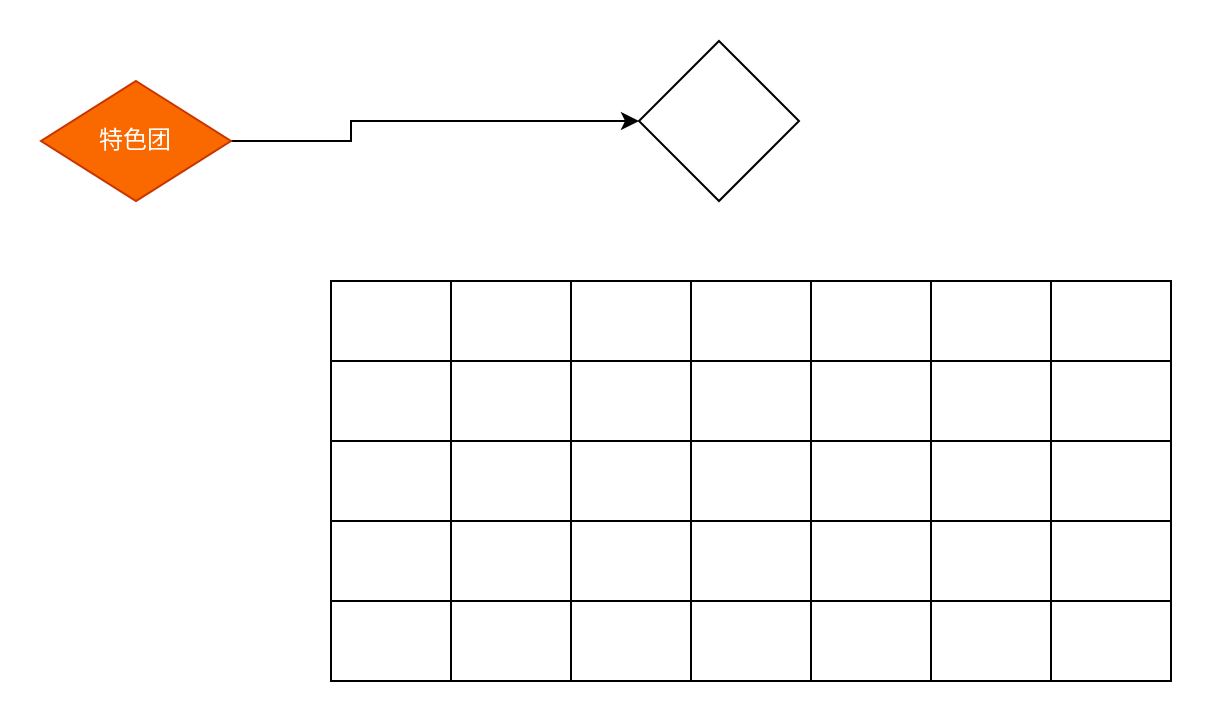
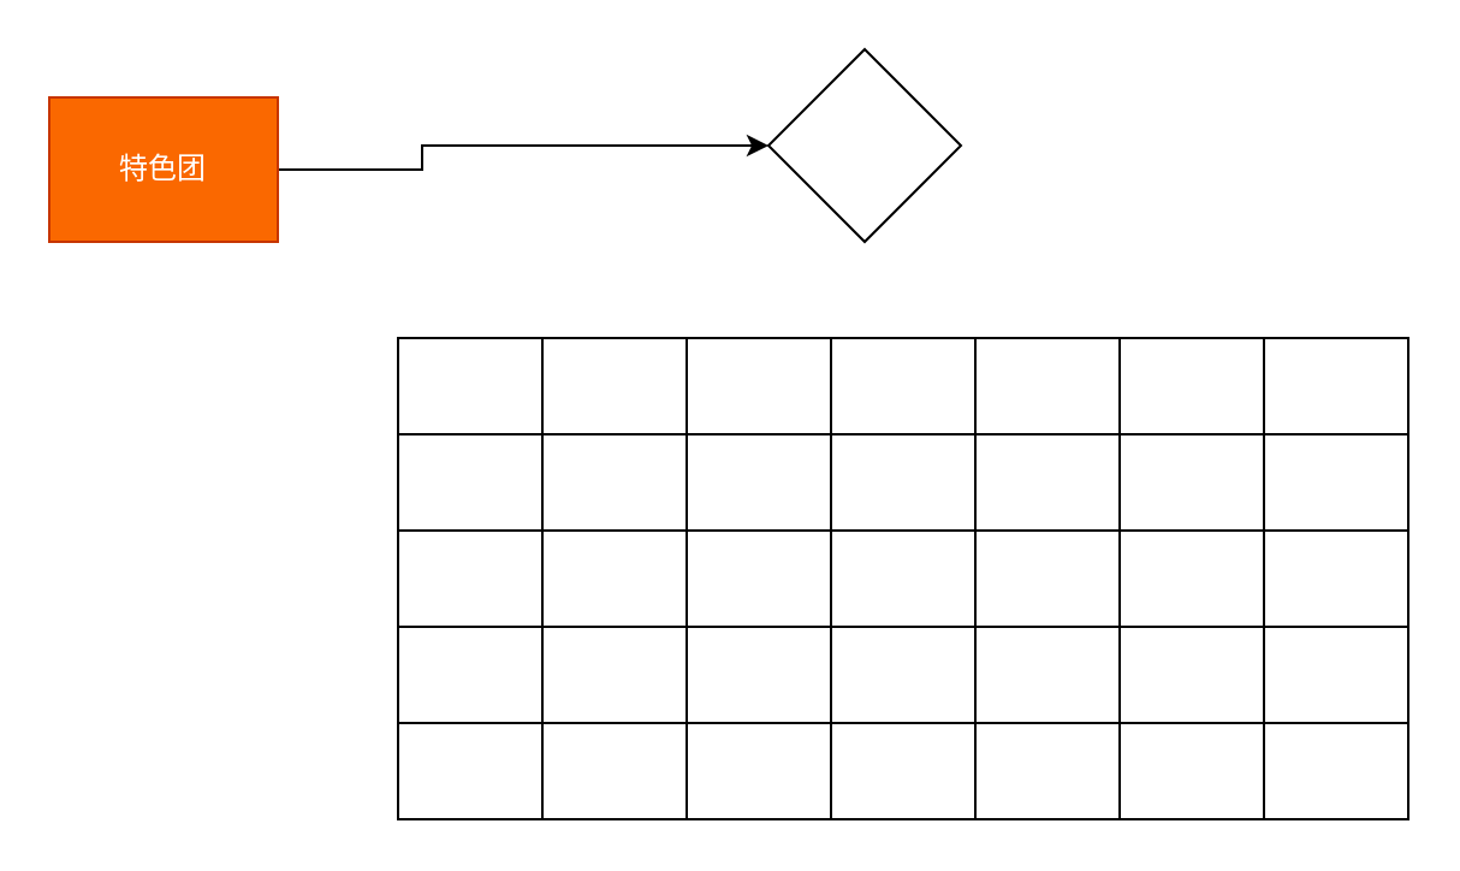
  <mxCell id="0" />
  <mxCell id="1" parent="0" />
  <mxCell id="2" value="" style="edgeStyle=orthogonalEdgeStyle;rounded=0;orthogonalLoop=1;jettySize=auto;html=1;" edge="1" parent="1" source="3" target="4"><mxGeometry relative="1" as="geometry"><Array as="points"><mxPoint x="175" y="70" /><mxPoint x="175" y="60" /></Array></mxGeometry></mxCell>
- <mxCell id="3" value="特色团" style="rhombus;whiteSpace=wrap;html=1;fillColor=#fa6800;strokeColor=#C73500;fontColor=#ffffff;" vertex="1" parent="1"><mxGeometry x="20" y="40" width="95" height="60" as="geometry" /></mxCell>
+ <mxCell id="3" value="特色团" style="rounded=0;whiteSpace=wrap;html=1;fillColor=#fa6800;strokeColor=#C73500;fontColor=#ffffff;" vertex="1" parent="1"><mxGeometry x="20" y="40" width="95" height="60" as="geometry" /></mxCell>
  <mxCell id="4" value="" style="rhombus;whiteSpace=wrap;html=1;" vertex="1" parent="1"><mxGeometry x="319" y="20" width="80" height="80" as="geometry" /></mxCell>
  <mxCell id="5" value="" style="shape=table;html=1;whiteSpace=wrap;startSize=0;container=1;collapsible=0;childLayout=tableLayout;" vertex="1" parent="1"><mxGeometry x="165" y="140" width="420" height="200" as="geometry" /></mxCell>
  <mxCell id="6" value="" style="shape=partialRectangle;html=1;whiteSpace=wrap;collapsible=0;dropTarget=0;pointerEvents=0;fillColor=none;top=0;left=0;bottom=0;right=0;points=[[0,0.5],[1,0.5]];portConstraint=eastwest;" vertex="1" parent="5"><mxGeometry width="420" height="40" as="geometry" /></mxCell>
  <mxCell id="7" value="" style="shape=partialRectangle;html=1;whiteSpace=wrap;connectable=0;overflow=hidden;fillColor=none;top=0;left=0;bottom=0;right=0;" vertex="1" parent="6"><mxGeometry width="60" height="40" as="geometry" /></mxCell>
  <mxCell id="8" value="" style="shape=partialRectangle;html=1;whiteSpace=wrap;connectable=0;overflow=hidden;fillColor=none;top=0;left=0;bottom=0;right=0;" vertex="1" parent="6"><mxGeometry x="60" width="60" height="40" as="geometry" /></mxCell>
  <mxCell id="9" value="" style="shape=partialRectangle;html=1;whiteSpace=wrap;connectable=0;overflow=hidden;fillColor=none;top=0;left=0;bottom=0;right=0;" vertex="1" parent="6"><mxGeometry x="120" width="60" height="40" as="geometry" /></mxCell>
  <mxCell id="10" value="" style="shape=partialRectangle;html=1;whiteSpace=wrap;connectable=0;overflow=hidden;fillColor=none;top=0;left=0;bottom=0;right=0;" vertex="1" parent="6"><mxGeometry x="180" width="60" height="40" as="geometry" /></mxCell>
  <mxCell id="11" value="" style="shape=partialRectangle;html=1;whiteSpace=wrap;connectable=0;overflow=hidden;fillColor=none;top=0;left=0;bottom=0;right=0;" vertex="1" parent="6"><mxGeometry x="240" width="60" height="40" as="geometry" /></mxCell>
  <mxCell id="12" value="" style="shape=partialRectangle;html=1;whiteSpace=wrap;connectable=0;overflow=hidden;fillColor=none;top=0;left=0;bottom=0;right=0;" vertex="1" parent="6"><mxGeometry x="300" width="60" height="40" as="geometry" /></mxCell>
  <mxCell id="13" value="" style="shape=partialRectangle;html=1;whiteSpace=wrap;connectable=0;overflow=hidden;fillColor=none;top=0;left=0;bottom=0;right=0;" vertex="1" parent="6"><mxGeometry x="360" width="60" height="40" as="geometry" /></mxCell>
  <mxCell id="14" value="" style="shape=partialRectangle;html=1;whiteSpace=wrap;collapsible=0;dropTarget=0;pointerEvents=0;fillColor=none;top=0;left=0;bottom=0;right=0;points=[[0,0.5],[1,0.5]];portConstraint=eastwest;" vertex="1" parent="5"><mxGeometry y="40" width="420" height="40" as="geometry" /></mxCell>
  <mxCell id="15" value="" style="shape=partialRectangle;html=1;whiteSpace=wrap;connectable=0;overflow=hidden;fillColor=none;top=0;left=0;bottom=0;right=0;" vertex="1" parent="14"><mxGeometry width="60" height="40" as="geometry" /></mxCell>
  <mxCell id="16" value="" style="shape=partialRectangle;html=1;whiteSpace=wrap;connectable=0;overflow=hidden;fillColor=none;top=0;left=0;bottom=0;right=0;" vertex="1" parent="14"><mxGeometry x="60" width="60" height="40" as="geometry" /></mxCell>
  <mxCell id="17" value="" style="shape=partialRectangle;html=1;whiteSpace=wrap;connectable=0;overflow=hidden;fillColor=none;top=0;left=0;bottom=0;right=0;" vertex="1" parent="14"><mxGeometry x="120" width="60" height="40" as="geometry" /></mxCell>
  <mxCell id="18" value="" style="shape=partialRectangle;html=1;whiteSpace=wrap;connectable=0;overflow=hidden;fillColor=none;top=0;left=0;bottom=0;right=0;" vertex="1" parent="14"><mxGeometry x="180" width="60" height="40" as="geometry" /></mxCell>
  <mxCell id="19" value="" style="shape=partialRectangle;html=1;whiteSpace=wrap;connectable=0;overflow=hidden;fillColor=none;top=0;left=0;bottom=0;right=0;" vertex="1" parent="14"><mxGeometry x="240" width="60" height="40" as="geometry" /></mxCell>
  <mxCell id="20" value="" style="shape=partialRectangle;html=1;whiteSpace=wrap;connectable=0;overflow=hidden;fillColor=none;top=0;left=0;bottom=0;right=0;" vertex="1" parent="14"><mxGeometry x="300" width="60" height="40" as="geometry" /></mxCell>
  <mxCell id="21" value="" style="shape=partialRectangle;html=1;whiteSpace=wrap;connectable=0;overflow=hidden;fillColor=none;top=0;left=0;bottom=0;right=0;" vertex="1" parent="14"><mxGeometry x="360" width="60" height="40" as="geometry" /></mxCell>
  <mxCell id="22" value="" style="shape=partialRectangle;html=1;whiteSpace=wrap;collapsible=0;dropTarget=0;pointerEvents=0;fillColor=none;top=0;left=0;bottom=0;right=0;points=[[0,0.5],[1,0.5]];portConstraint=eastwest;" vertex="1" parent="5"><mxGeometry y="80" width="420" height="40" as="geometry" /></mxCell>
  <mxCell id="23" value="" style="shape=partialRectangle;html=1;whiteSpace=wrap;connectable=0;overflow=hidden;fillColor=none;top=0;left=0;bottom=0;right=0;" vertex="1" parent="22"><mxGeometry width="60" height="40" as="geometry" /></mxCell>
  <mxCell id="24" value="" style="shape=partialRectangle;html=1;whiteSpace=wrap;connectable=0;overflow=hidden;fillColor=none;top=0;left=0;bottom=0;right=0;" vertex="1" parent="22"><mxGeometry x="60" width="60" height="40" as="geometry" /></mxCell>
  <mxCell id="25" value="" style="shape=partialRectangle;html=1;whiteSpace=wrap;connectable=0;overflow=hidden;fillColor=none;top=0;left=0;bottom=0;right=0;" vertex="1" parent="22"><mxGeometry x="120" width="60" height="40" as="geometry" /></mxCell>
  <mxCell id="26" value="" style="shape=partialRectangle;html=1;whiteSpace=wrap;connectable=0;overflow=hidden;fillColor=none;top=0;left=0;bottom=0;right=0;" vertex="1" parent="22"><mxGeometry x="180" width="60" height="40" as="geometry" /></mxCell>
  <mxCell id="27" value="" style="shape=partialRectangle;html=1;whiteSpace=wrap;connectable=0;overflow=hidden;fillColor=none;top=0;left=0;bottom=0;right=0;" vertex="1" parent="22"><mxGeometry x="240" width="60" height="40" as="geometry" /></mxCell>
  <mxCell id="28" value="" style="shape=partialRectangle;html=1;whiteSpace=wrap;connectable=0;overflow=hidden;fillColor=none;top=0;left=0;bottom=0;right=0;" vertex="1" parent="22"><mxGeometry x="300" width="60" height="40" as="geometry" /></mxCell>
  <mxCell id="29" value="" style="shape=partialRectangle;html=1;whiteSpace=wrap;connectable=0;overflow=hidden;fillColor=none;top=0;left=0;bottom=0;right=0;" vertex="1" parent="22"><mxGeometry x="360" width="60" height="40" as="geometry" /></mxCell>
  <mxCell id="30" value="" style="shape=partialRectangle;html=1;whiteSpace=wrap;collapsible=0;dropTarget=0;pointerEvents=0;fillColor=none;top=0;left=0;bottom=0;right=0;points=[[0,0.5],[1,0.5]];portConstraint=eastwest;" vertex="1" parent="5"><mxGeometry y="120" width="420" height="40" as="geometry" /></mxCell>
  <mxCell id="31" value="" style="shape=partialRectangle;html=1;whiteSpace=wrap;connectable=0;overflow=hidden;fillColor=none;top=0;left=0;bottom=0;right=0;" vertex="1" parent="30"><mxGeometry width="60" height="40" as="geometry" /></mxCell>
  <mxCell id="32" value="" style="shape=partialRectangle;html=1;whiteSpace=wrap;connectable=0;overflow=hidden;fillColor=none;top=0;left=0;bottom=0;right=0;" vertex="1" parent="30"><mxGeometry x="60" width="60" height="40" as="geometry" /></mxCell>
  <mxCell id="33" value="" style="shape=partialRectangle;html=1;whiteSpace=wrap;connectable=0;overflow=hidden;fillColor=none;top=0;left=0;bottom=0;right=0;" vertex="1" parent="30"><mxGeometry x="120" width="60" height="40" as="geometry" /></mxCell>
  <mxCell id="34" value="" style="shape=partialRectangle;html=1;whiteSpace=wrap;connectable=0;overflow=hidden;fillColor=none;top=0;left=0;bottom=0;right=0;" vertex="1" parent="30"><mxGeometry x="180" width="60" height="40" as="geometry" /></mxCell>
  <mxCell id="35" value="" style="shape=partialRectangle;html=1;whiteSpace=wrap;connectable=0;overflow=hidden;fillColor=none;top=0;left=0;bottom=0;right=0;" vertex="1" parent="30"><mxGeometry x="240" width="60" height="40" as="geometry" /></mxCell>
  <mxCell id="36" value="" style="shape=partialRectangle;html=1;whiteSpace=wrap;connectable=0;overflow=hidden;fillColor=none;top=0;left=0;bottom=0;right=0;" vertex="1" parent="30"><mxGeometry x="300" width="60" height="40" as="geometry" /></mxCell>
  <mxCell id="37" value="" style="shape=partialRectangle;html=1;whiteSpace=wrap;connectable=0;overflow=hidden;fillColor=none;top=0;left=0;bottom=0;right=0;" vertex="1" parent="30"><mxGeometry x="360" width="60" height="40" as="geometry" /></mxCell>
  <mxCell id="38" value="" style="shape=partialRectangle;html=1;whiteSpace=wrap;collapsible=0;dropTarget=0;pointerEvents=0;fillColor=none;top=0;left=0;bottom=0;right=0;points=[[0,0.5],[1,0.5]];portConstraint=eastwest;" vertex="1" parent="5"><mxGeometry y="160" width="420" height="40" as="geometry" /></mxCell>
  <mxCell id="39" value="" style="shape=partialRectangle;html=1;whiteSpace=wrap;connectable=0;overflow=hidden;fillColor=none;top=0;left=0;bottom=0;right=0;" vertex="1" parent="38"><mxGeometry width="60" height="40" as="geometry" /></mxCell>
  <mxCell id="40" value="" style="shape=partialRectangle;html=1;whiteSpace=wrap;connectable=0;overflow=hidden;fillColor=none;top=0;left=0;bottom=0;right=0;" vertex="1" parent="38"><mxGeometry x="60" width="60" height="40" as="geometry" /></mxCell>
  <mxCell id="41" value="" style="shape=partialRectangle;html=1;whiteSpace=wrap;connectable=0;overflow=hidden;fillColor=none;top=0;left=0;bottom=0;right=0;" vertex="1" parent="38"><mxGeometry x="120" width="60" height="40" as="geometry" /></mxCell>
  <mxCell id="42" value="" style="shape=partialRectangle;html=1;whiteSpace=wrap;connectable=0;overflow=hidden;fillColor=none;top=0;left=0;bottom=0;right=0;" vertex="1" parent="38"><mxGeometry x="180" width="60" height="40" as="geometry" /></mxCell>
  <mxCell id="43" value="" style="shape=partialRectangle;html=1;whiteSpace=wrap;connectable=0;overflow=hidden;fillColor=none;top=0;left=0;bottom=0;right=0;" vertex="1" parent="38"><mxGeometry x="240" width="60" height="40" as="geometry" /></mxCell>
  <mxCell id="44" value="" style="shape=partialRectangle;html=1;whiteSpace=wrap;connectable=0;overflow=hidden;fillColor=none;top=0;left=0;bottom=0;right=0;" vertex="1" parent="38"><mxGeometry x="300" width="60" height="40" as="geometry" /></mxCell>
  <mxCell id="45" value="" style="shape=partialRectangle;html=1;whiteSpace=wrap;connectable=0;overflow=hidden;fillColor=none;top=0;left=0;bottom=0;right=0;" vertex="1" parent="38"><mxGeometry x="360" width="60" height="40" as="geometry" /></mxCell>
